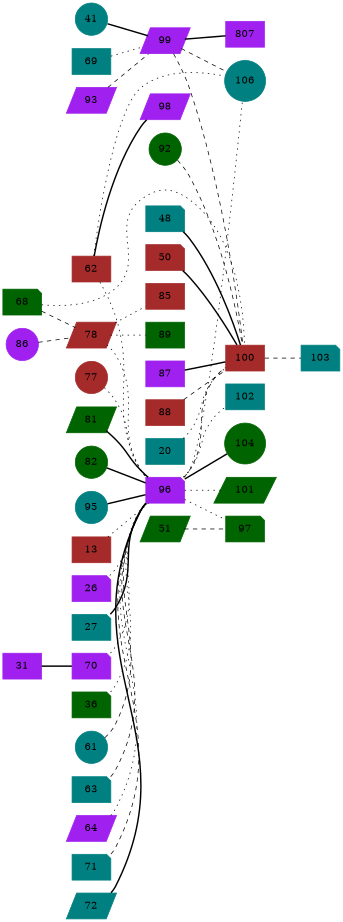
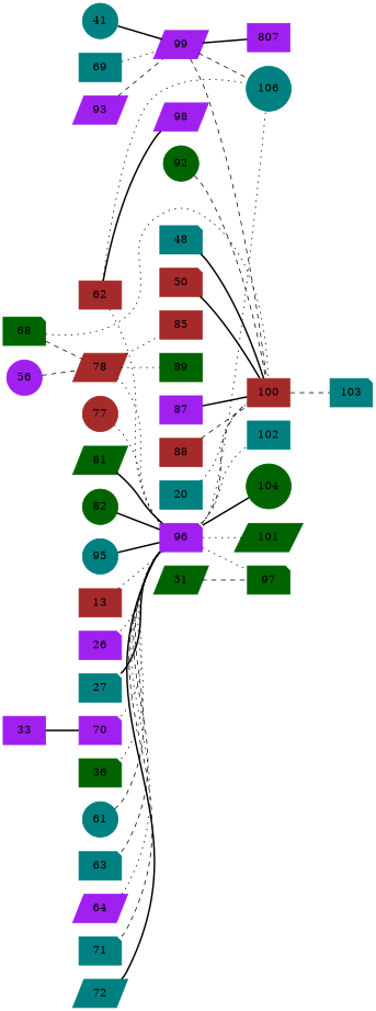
  graph {
    rankdir=LR
    node [color=teal shape=note style=filled]
    edge [style=dotted]
    96 [color=purple super="+49+67+59+91"]
    100 [color=brown shape=box super="+42+15+90+52"]
    97 [color=darkgreen super="+57+74"]
    106 [shape=circle super="+105"]
    101 [color=darkgreen shape=parallelogram]
    102 [shape=box super="+84"]
    104 [color=darkgreen shape=circle super="+80+86"]
    13 [color=brown shape=box]
    103 [super="+25"]
    20 [shape=box]
    26 [color=purple]
    27
    99 [color=purple shape=parallelogram super="+24+9"]
    n14 [color=purple label=807 shape=box super="+65"]
-   31 [color=purple shape=box]
+   31 [color=purple shape=box label=33]
    70 [color=purple]
    36 [color=darkgreen super="+17"]
    41 [shape=circle]
    48
    50 [color=brown]
    51 [color=darkgreen shape=parallelogram]
-   56 [color=purple shape=circle super="+35" label=86]
+   56 [color=purple shape=circle super="+35"]
    78 [color=brown shape=parallelogram super="+39+14+18+34+37+54"]
    85 [color=brown shape=box]
    89 [color=darkgreen shape=box]
    61 [shape=circle]
    62 [color=brown shape=box super="+38+23"]
    98 [color=purple shape=parallelogram]
    63
    64 [color=purple shape=parallelogram]
    68 [color=darkgreen]
    69 [shape=box]
    71
    72 [shape=parallelogram]
    77 [color=brown shape=circle]
    81 [color=darkgreen shape=parallelogram]
    82 [color=darkgreen shape=circle super="+58"]
    87 [color=purple shape=box]
    88 [color=brown shape=box]
    92 [color=darkgreen shape=circle]
    93 [color=purple shape=parallelogram]
    95 [shape=circle]
    96 -- 100 [style=dashed weight=7]
    96 -- 97 [weight=4]
    96 -- 106 [weight=2]
    96 -- 101
    96 -- 102
    96 -- 104 [style=bold]
    100 -- 103 [style=dashed]
    13 -- 96
    20 -- 100
    26 -- 96
    27 -- 96 [style=bold]
    99 -- 100 [style=dashed weight=4]
    99 -- 106 [style=dashed weight=2]
    99 -- n14 [style=bold]
    31 -- 70 [style=bold]
    70 -- 96
    36 -- 96
    41 -- 99 [style=bold weight=2]
    48 -- 100 [style=bold]
    50 -- 100 [style=bold]
    51 -- 97 [style=dashed]
    56 -- 78 [style=dashed]
    78 -- 96 [weight=9]
    78 -- 85
    78 -- 89
    61 -- 96 [style=dashed]
    62 -- 96 [weight=7]
    62 -- 106
    62 -- 98 [style=bold]
    63 -- 96 [style=dashed]
    64 -- 96
    68 -- 100
    68 -- 78 [style=dashed]
    69 -- 99
    71 -- 96 [style=dashed weight=2]
    72 -- 96 [style=bold]
    77 -- 96
    81 -- 96 [style=bold]
    82 -- 96 [style=bold]
    87 -- 100 [style=bold]
    88 -- 100 [style=dashed]
    92 -- 100 [style=dashed]
    93 -- 99 [style=dashed]
    95 -- 96 [style=bold]
  }
